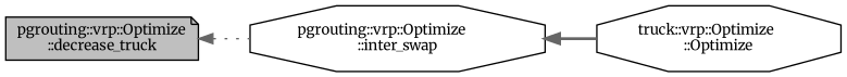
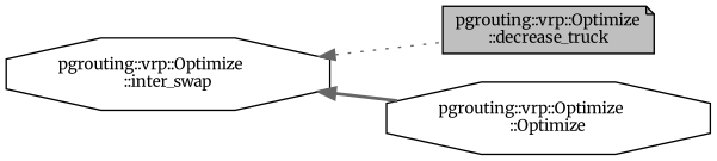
  digraph {
    fontname=Merriweather
    rankdir=LR
    node [color=black fillcolor=white fontname=Merriweather fontsize=10 shape=octagon style=filled]
    edge [color=gray40 dir=back fontname=Merriweather fontsize=10 labelfontname=Helvetica labelfontsize=10]
    n1 [fillcolor=grey75 fontcolor=black height=0.2 label="pgrouting::vrp::Optimize\l::decrease_truck" shape=note width=0.4]
    n2 [height=0.2 label="pgrouting::vrp::Optimize\l::inter_swap" width=0.4]
-   n3 [height=0.2 label="truck::vrp::Optimize\l::Optimize" width=0.4]
-   n1 -> n2 [style=dotted]
+   n3 [height=0.2 label="pgrouting::vrp::Optimize\l::Optimize" width=0.4]
+   n2 -> n1 [style=dotted]
    n2 -> n3 [style=bold]
  }
